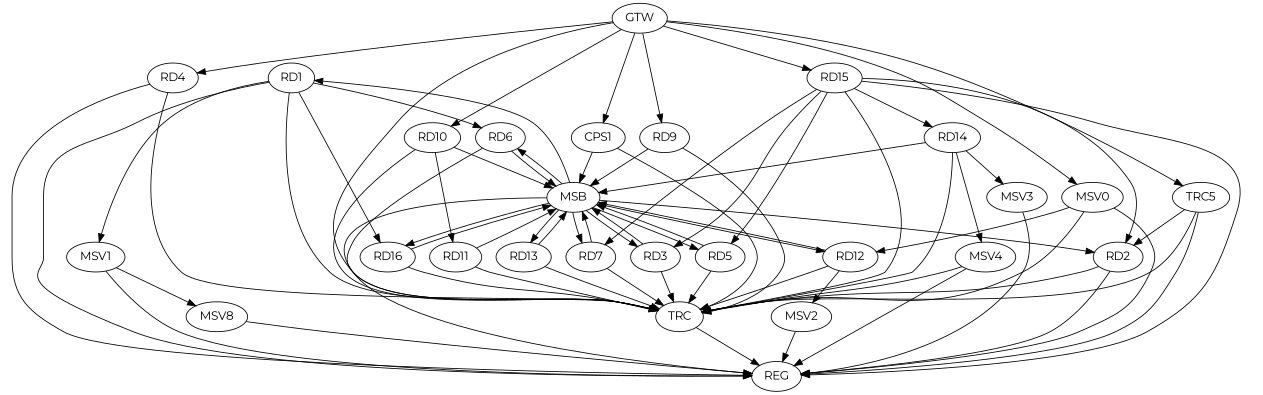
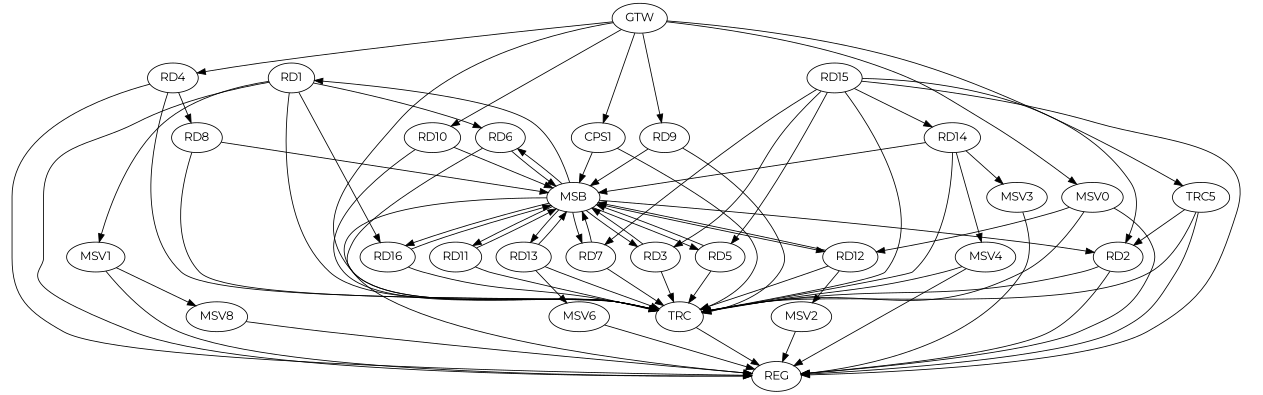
  strict digraph {
    fontname=Montserrat
    node [fontname=Montserrat]
    edge [fontname=Montserrat]
    n1 [label=RD1]
    n2 [label=RD6]
    n3 [label=RD16]
    n4 [label=REG]
    n5 [label=TRC]
    n6 [label=MSV1]
    n7 [label=MSB]
    n8 [label=MSV8]
    n9 [label=RD2]
    n10 [label=RD3]
    n11 [label=RD5]
    n12 [label=RD7]
    n13 [label=RD11]
    n14 [label=RD12]
    n15 [label=RD13]
    n16 [label=RD4]
+   n17 [label=RD8]
    n18 [label=RD9]
    n19 [label=RD10]
    n20 [label=MSV2]
+   n21 [label=MSV6]
    n22 [label=RD14]
    n23 [label=MSV3]
    n24 [label=MSV4]
    n25 [label=RD15]
    n26 [label=CPS1]
    n27 [label=GTW]
    n28 [label=TRC5]
    n29 [label=MSV0]
    n1 -> n2
    n1 -> n3
    n1 -> n4
    n1 -> n5
    n1 -> n6
    n2 -> n5
    n2 -> n7
    n3 -> n5
    n3 -> n7
    n5 -> n4
    n6 -> n4
    n6 -> n8
    n7 -> n1
    n7 -> n2
    n7 -> n3
    n7 -> n4
    n7 -> n9
    n7 -> n10
    n7 -> n11
    n7 -> n12
-   n19 -> n13
+   n7 -> n13
    n7 -> n14
    n7 -> n15
    n8 -> n4
    n9 -> n4
    n9 -> n5
    n10 -> n5
    n10 -> n7
    n11 -> n5
    n11 -> n7
    n12 -> n5
    n12 -> n7
    n13 -> n5
    n13 -> n7
    n14 -> n5
    n14 -> n7
    n14 -> n20
    n15 -> n5
    n15 -> n7
+   n15 -> n21
    n16 -> n4
    n16 -> n5
+   n16 -> n17
+   n17 -> n5
+   n17 -> n7
    n18 -> n5
    n18 -> n7
    n19 -> n5
    n19 -> n7
    n20 -> n4
+   n21 -> n4
    n22 -> n5
    n22 -> n7
    n22 -> n23
    n22 -> n24
    n23 -> n4
    n24 -> n4
    n24 -> n5
    n25 -> n4
    n25 -> n5
    n25 -> n9
    n25 -> n10
    n25 -> n11
    n25 -> n12
    n25 -> n22
    n26 -> n5
    n26 -> n7
    n27 -> n5
    n27 -> n16
    n27 -> n18
    n27 -> n19
-   n27 -> n25
    n27 -> n26
    n27 -> n28
    n27 -> n29
    n28 -> n4
    n28 -> n5
    n28 -> n9
    n29 -> n4
    n29 -> n5
    n29 -> n14
  }
